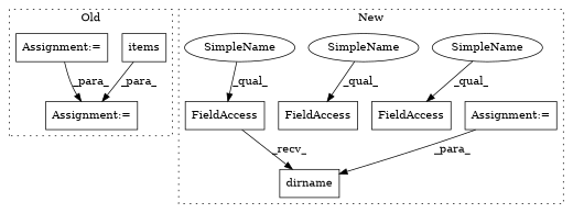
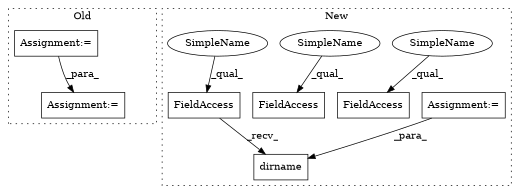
  digraph {
    node [a=7 l=7 s=616 shape=box]
-   n1 [a=32 label=items s=593]
    n2 [l=12 label="Assignment:=" s=710]
    n3 [l=1 label="Assignment:=" s=297]
    n4 [a=32 l="8,1" label=dirname s="624,639"]
    n5 [a=22 label=FieldAccess]
    n6 [a=22 label=FieldAccess s=603]
    n7 [l=1 label="Assignment:=" s=464]
    n8 [a=22 label=FieldAccess s=793]
    n9 [a=42 l=2 label=SimpleName s=603 shape=ellipse]
    n10 [a=42 l=2 label=SimpleName s=793 shape=ellipse]
    n11 [a=42 l=2 label=SimpleName shape=ellipse]
    subgraph cluster_1 {
      label=Old
      style=dotted
-     n1
      n2
      n3
    }
    subgraph cluster_2 {
      label=New
      style=dotted
      n4
      n5
      n6
      n7
      n8
      n9
      n10
      n11
    }
-   n1 -> n2 [label=_para_]
    n3 -> n2 [label=_para_]
    n5 -> n4 [label=_recv_]
    n7 -> n4 [label=_para_]
    n9 -> n6 [label=_qual_]
    n10 -> n8 [label=_qual_]
    n11 -> n5 [label=_qual_]
  }
